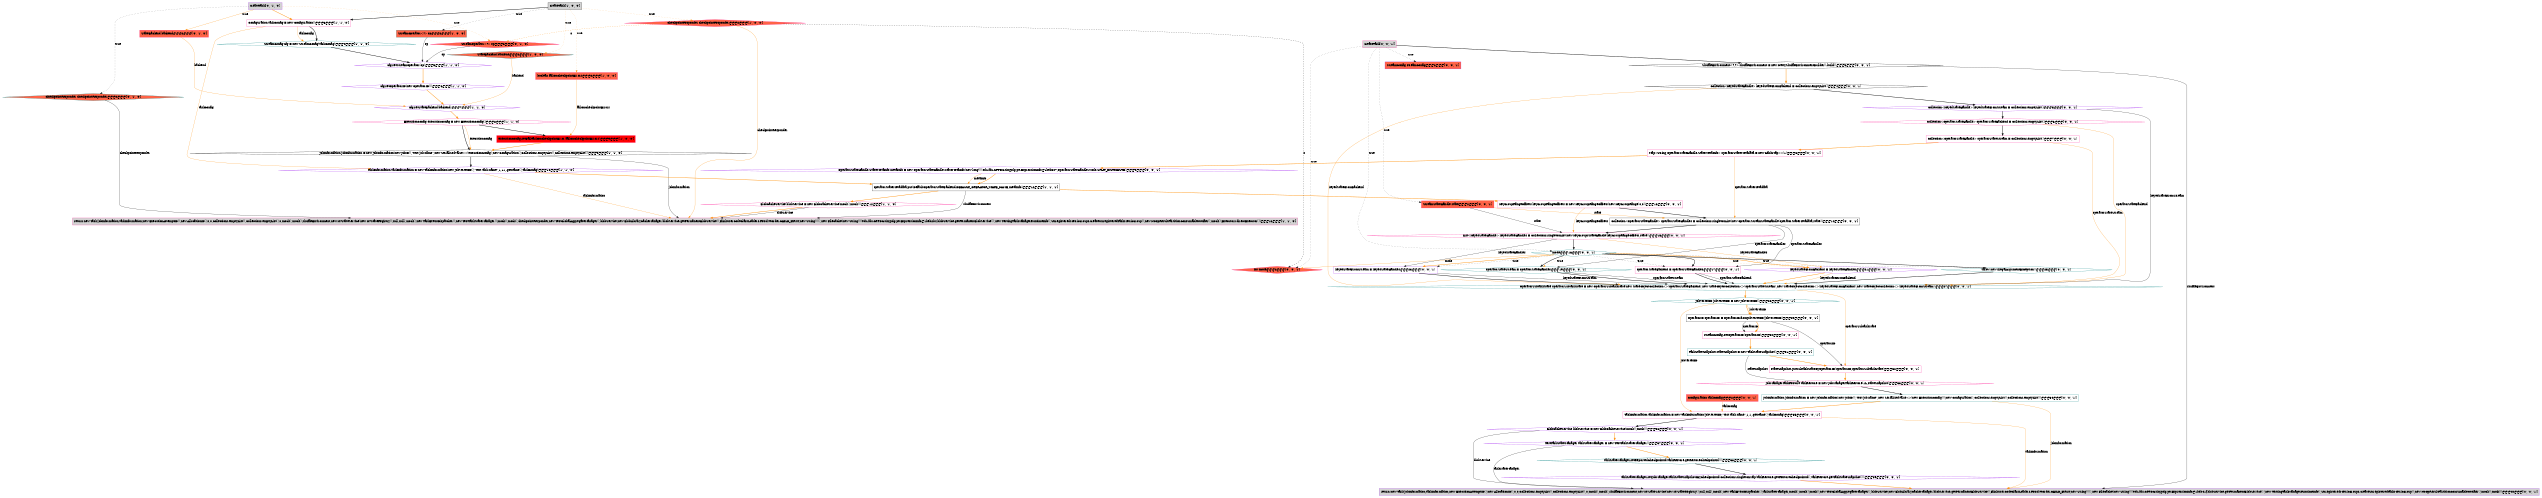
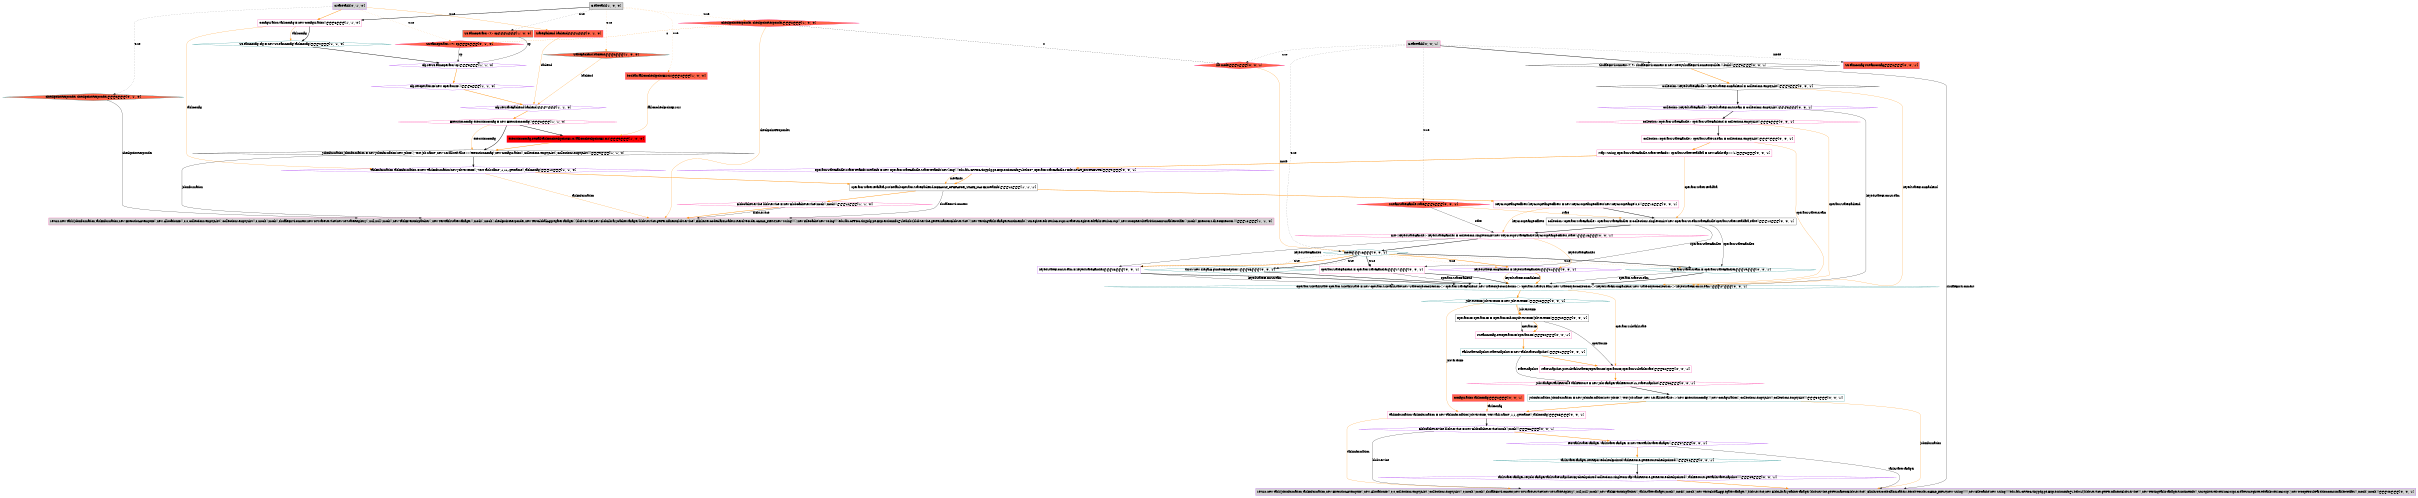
  digraph {
    node [color=deeppink fillcolor=white shape=diamond style=filled]
    edge [color=darkorange style=bold]
    n1 [color=teal fillcolor=tomato label="StreamOperator<?> op@@@2@@@['1', '0', '0']" shape=box]
    n2 [color=purple label="cfg.setStreamOperator(op)@@@5@@@['1', '1', '0']"]
    n3 [color=purple label="cfg.setOperatorID(new OperatorID())@@@6@@@['1', '1', '0']"]
    n4 [label="KeyGroupRangeOffsets keyGroupRangeOffsets = new KeyGroupRangeOffsets(new KeyGroupRange(0,0))@@@13@@@['0', '0', '1']" shape=box]
    n5 [color=black label="Collection<OperatorStateHandle> operatorStateHandles = Collections.singletonList(new OperatorStreamStateHandle(operatorStateMetadata,state))@@@14@@@['0', '0', '1']" shape=box]
    n6 [label="List<KeyedStateHandle> keyedStateHandles = Collections.singletonList(new KeyGroupsStateHandle(keyGroupRangeOffsets,state))@@@15@@@['0', '0', '1']"]
    n7 [color=teal label="operatorStateStream = operatorStateHandles@@@19@@@['0', '0', '1']"]
    n8 [label="operatorStateBackend = operatorStateHandles@@@17@@@['0', '0', '1']" shape=box]
    n9 [color=teal label="mode@@@16@@@['0', '0', '1']"]
    n10 [color=purple label="keyedStateFromBackend = keyedStateHandles@@@21@@@['0', '0', '1']"]
    n11 [color=purple label="keyedStateFromStream = keyedStateHandles@@@23@@@['0', '0', '1']" shape=box]
    n12 [color=black label="JobInformation jobInformation = new JobInformation(new JobID(),\"test job name\",new SerializedValue<>(executionConfig),new Configuration(),Collections.emptyList(),Collections.emptyList())@@@9@@@['1', '1', '0']"]
    n13 [fillcolor=lightgray label="return new Task(jobInformation,taskInformation,new ExecutionAttemptID(),new AllocationID(),0,0,Collections.emptyList(),Collections.emptyList(),0,mock(),mock(),shuffleEnvironment,new KvStateService(new KvStateRegistry(),null,null),mock(),new TaskEventDispatcher(),new TestTaskStateManager(),mock(),mock(),checkpointResponder,new TestGlobalAggregateManager(),blobService,new BlobLibraryCacheManager(blobService.getPermanentBlobService(),FlinkUserCodeClassLoaders.ResolveOrder.CHILD_FIRST,new String((((),new FileCache(new String((((edu.fdu.CPPDG.tinypdg.pe.ExpressionInfo@1beb2b4,blobService.getPermanentBlobService()),new TestingTaskManagerRuntimeInfo(),UnregisteredMetricGroups.createUnregisteredTaskMetricGroup(),new NoOpResultPartitionConsumableNotifier(),mock(),Executors.directExecutor())@@@13@@@['1', '1', '0']" shape=box]
    n14 [color=purple label="TaskInformation taskInformation = new TaskInformation(new JobVertexID(),\"test task name\",1,11,.getName(),taskConfig)@@@10@@@['1', '1', '0']"]
    n15 [color=black label="operatorStateMetadata.put(DefaultOperatorStateBackend.DEFAULT_OPERATOR_STATE_NAME,metaInfo)@@@12@@@['1', '1', '1']" shape=box]
    n16 [label="Configuration taskConfig = new Configuration()@@@3@@@['1', '1', '0']" shape=box]
    n17 [color=teal label="StreamConfig cfg = new StreamConfig(taskConfig)@@@4@@@['1', '1', '0']"]
    n18 [color=teal fillcolor=tomato label="CheckpointResponder checkpointResponder@@@2@@@['0', '1', '0']"]
    n19 [label="stateSnapshot.putSubtaskStateByOperatorID(operatorID,operatorSubtaskState)@@@32@@@['0', '0', '1']" shape=box]
    n20 [label="JobManagerTaskRestore taskRestore = new JobManagerTaskRestore(1L,stateSnapshot)@@@33@@@['0', '0', '1']"]
    n21 [color=teal label="JobInformation jobInformation = new JobInformation(new JobID(),\"test job name\",new SerializedValue<>(new ExecutionConfig()),new Configuration(),Collections.emptyList(),Collections.emptyList())@@@34@@@['0', '0', '1']" shape=box]
    n22 [color=teal label="OperatorSubtaskState operatorSubtaskState = new OperatorSubtaskState(new StateObjectCollection<>(operatorStateBackend),new StateObjectCollection<>(operatorStateStream),new StateObjectCollection<>(keyedStateFromBackend),new StateObjectCollection<>(keyedStateFromStream))@@@27@@@['0', '0', '1']"]
    n23 [color=purple label="OperatorStateHandle.StateMetaInfo metaInfo = new OperatorStateHandle.StateMetaInfo(new long((((edu.fdu.CPPDG.tinypdg.pe.ExpressionInfo@1beb307,OperatorStateHandle.Mode.SPLIT_DISTRIBUTE)@@@9@@@['0', '0', '1']"]
    n24 [label="BlobCacheService blobService = new BlobCacheService(mock(),mock())@@@12@@@['1', '1', '0']"]
    n25 [color=teal label="JobVertexID jobVertexID = new JobVertexID()@@@28@@@['0', '0', '1']"]
    n26 [color=purple fillcolor=tomato label="StreamConfig streamConfig@@@2@@@['0', '0', '1']" shape=box]
    n27 [color=purple label="BlobCacheService blobService = new BlobCacheService(mock(),mock())@@@36@@@['0', '0', '1']"]
    n28 [color=purple label="TestTaskStateManager taskStateManager = new TestTaskStateManager()@@@37@@@['0', '0', '1']"]
    n29 [color=purple fillcolor=lightgray label="return new Task(jobInformation,taskInformation,new ExecutionAttemptID(),new AllocationID(),0,0,Collections.emptyList(),Collections.emptyList(),0,mock(),mock(),shuffleEnvironment,new KvStateService(new KvStateRegistry(),null,null),mock(),new TaskEventDispatcher(),taskStateManager,mock(),mock(),mock(),new TestGlobalAggregateManager(),blobService,new BlobLibraryCacheManager(blobService.getPermanentBlobService(),FlinkUserCodeClassLoaders.ResolveOrder.CHILD_FIRST,new String((((),new FileCache(new String((((edu.fdu.CPPDG.tinypdg.pe.ExpressionInfo@1beb41f,blobService.getPermanentBlobService()),new TestingTaskManagerRuntimeInfo(),UnregisteredMetricGroups.createUnregisteredTaskMetricGroup(),new NoOpResultPartitionConsumableNotifier(),mock(),mock())@@@40@@@['0', '0', '1']" shape=box]
    n30 [color=teal label="taskStateManager.setReportedCheckpointId(taskRestore.getRestoreCheckpointId())@@@38@@@['0', '0', '1']"]
    n31 [fillcolor=red label="executionConfig.setFailTaskOnCheckpointError(failOnCheckpointErrors)@@@9@@@['1', '0', '0']" shape=box]
    n32 [label="Collection<OperatorStateHandle> operatorStateStream = Collections.emptyList()@@@7@@@['0', '0', '1']" shape=box]
    n33 [label="Map<String,OperatorStateHandle.StateMetaInfo> operatorStateMetadata = new HashMap<>(1)@@@8@@@['0', '0', '1']" shape=box]
    n34 [color=black label="OperatorID operatorID = OperatorID.fromJobVertexID(jobVertexID)@@@29@@@['0', '0', '1']" shape=box]
    n35 [label="TaskInformation taskInformation = new TaskInformation(jobVertexID,\"test task name\",1,1,.getName(),taskConfig)@@@35@@@['0', '0', '1']" shape=box]
    n36 [label="streamConfig.setOperatorID(operatorID)@@@30@@@['0', '0', '1']" shape=box]
    n37 [color=teal label="throw new IllegalArgumentException()@@@25@@@['0', '0', '1']"]
    n38 [color=black fillcolor=lightgray label="createTask['1', '0', '0']" shape=box]
    n39 [color=teal fillcolor=tomato label="StateBackend backend@@@2@@@['1', '0', '0']"]
    n40 [fillcolor=tomato label="boolean failOnCheckpointErrors@@@2@@@['1', '0', '0']" shape=box]
    n41 [fillcolor=tomato label="CheckpointResponder checkpointResponder@@@2@@@['1', '0', '0']"]
    n42 [color=purple label="cfg.setStateBackend(backend)@@@7@@@['1', '1', '0']"]
    n43 [fillcolor=tomato label="int mode@@@2@@@['0', '0', '1']"]
    n44 [fillcolor=tomato label="StreamOperator<?> op@@@2@@@['0', '1', '0']"]
    n45 [color=purple label="Collection<KeyedStateHandle> keyedStateFromStream = Collections.emptyList()@@@5@@@['0', '0', '1']"]
    n46 [label="Collection<OperatorStateHandle> operatorStateBackend = Collections.emptyList()@@@6@@@['0', '0', '1']"]
    n47 [label="ExecutionConfig executionConfig = new ExecutionConfig()@@@8@@@['1', '1', '0']"]
    n48 [color=teal label="TaskStateSnapshot stateSnapshot = new TaskStateSnapshot()@@@31@@@['0', '0', '1']" shape=box]
    n49 [color=purple label="taskStateManager.setJobManagerTaskStateSnapshotsByCheckpointId(Collections.singletonMap(taskRestore.getRestoreCheckpointId(),taskRestore.getTaskStateSnapshot()))@@@39@@@['0', '0', '1']"]
    n50 [color=black label="Collection<KeyedStateHandle> keyedStateFromBackend = Collections.emptyList()@@@4@@@['0', '0', '1']"]
    n51 [color=purple fillcolor=lightgray label="createTask['0', '1', '0']" shape=box]
    n52 [fillcolor=tomato label="StateBackend backend@@@2@@@['0', '1', '0']" shape=box]
-   n53 [fillcolor=tomato label="StreamStateHandle state@@@2@@@['0', '0', '1']" shape=box]
+   n53 [fillcolor=tomato label="StreamStateHandle state@@@2@@@['0', '0', '1']"]
    n54 [fillcolor=tomato label="Configuration taskConfig@@@2@@@['0', '0', '1']" shape=box]
    n55 [fillcolor=lightgray label="createTask['0', '0', '1']" shape=box]
    n56 [color=black label="ShuffleEnvironment<?,?> shuffleEnvironment = new NettyShuffleEnvironmentBuilder().build()@@@3@@@['0', '0', '1']"]
    n1 -> n2 [color=black label=op style=solid]
    n2 -> n3
    n3 -> n42
    n4 -> n5 [color=black]
    n4 -> n6 [label=keyGroupRangeOffsets style=solid]
    n5 -> n6 [color=black]
    n5 -> n7 [color=black label=operatorStateHandles style=solid]
    n5 -> n8 [color=black label=operatorStateHandles style=solid]
    n6 -> n9 [color=black]
    n6 -> n10 [label=keyedStateHandles style=solid]
    n6 -> n11 [color=black label=keyedStateHandles style=solid]
    n7 -> n22 [color=black label=operatorStateStream style=solid]
    n7 -> n22 [color=black]
    n8 -> n22 [color=black label=operatorStateBackend style=solid]
    n8 -> n22 [color=black]
    n9 -> n7 [label=true style=dotted]
    n9 -> n7 [color=black]
    n9 -> n8 [color=black]
    n9 -> n8 [color=black label=true style=dotted]
    n9 -> n10
    n9 -> n10 [label=true style=dotted]
    n9 -> n11
    n9 -> n11 [color=black label=true style=dotted]
    n9 -> n37 [color=black]
    n9 -> n37 [color=black label=true style=dotted]
    n10 -> n22 [label=keyedStateFromBackend style=solid]
    n10 -> n22
    n11 -> n22 [color=black label=keyedStateFromStream style=solid]
    n11 -> n22 [color=black]
    n12 -> n13 [color=black label=jobInformation style=solid]
    n12 -> n14 [color=black]
    n14 -> n13 [label=taskInformation style=solid]
    n14 -> n15
    n15 -> n4
    n15 -> n13 [color=black label=shuffleEnvironment style=solid]
    n15 -> n24
    n16 -> n14 [label=taskConfig style=solid]
    n16 -> n17 [label=taskConfig style=solid]
    n16 -> n17 [color=black]
    n17 -> n2 [color=black]
    n18 -> n13 [color=black label=checkpointResponder style=solid]
    n19 -> n20
    n20 -> n21 [color=black]
    n21 -> n29 [label=jobInformation style=solid]
    n21 -> n35
    n22 -> n19 [label=operatorSubtaskState style=solid]
    n22 -> n25
    n23 -> n15 [label=metaInfo style=solid]
    n23 -> n15
    n24 -> n13
    n24 -> n13 [color=black label=blobService style=solid]
    n25 -> n34
    n25 -> n34 [label=jobVertexID style=solid]
    n25 -> n35 [label=jobVertexID style=solid]
    n27 -> n28
    n27 -> n29 [color=black label=blobService style=solid]
    n28 -> n29 [color=black label=taskStateManager style=solid]
    n28 -> n30
    n30 -> n49 [color=black]
    n31 -> n12
    n32 -> n22 [label=operatorStateStream style=solid]
    n32 -> n33
    n33 -> n5 [label=operatorStateMetadata style=solid]
    n33 -> n23
    n34 -> n19 [color=black label=operatorID style=solid]
    n34 -> n36 [color=black label=operatorID style=solid]
    n34 -> n36
    n35 -> n27 [color=black]
    n35 -> n29 [label=taskInformation style=solid]
    n36 -> n48
    n37 -> n22 [color=black]
    n38 -> n1 [color=black label=true style=dotted]
    n38 -> n16 [color=black]
    n38 -> n39 [label=true style=dotted]
    n38 -> n40 [label=true style=dotted]
    n38 -> n41 [label=true style=dotted]
    n39 -> n42 [label=backend style=solid]
    n40 -> n31 [label=failOnCheckpointErrors style=solid]
    n41 -> n13 [label=checkpointResponder style=solid]
    n41 -> n43 [color=black label=0 style=dashed]
    n41 -> n44 [label=0 style=dashed]
    n42 -> n47
-   n9 -> n43 [label=mode style=solid]
+   n43 -> n9 [label=mode style=solid]
    n44 -> n2 [color=black label=op style=solid]
    n45 -> n22 [color=black label=keyedStateFromStream style=solid]
    n45 -> n46 [color=black]
    n46 -> n22 [label=operatorStateBackend style=solid]
    n46 -> n32 [color=black]
    n47 -> n12 [color=black]
    n47 -> n12 [label=executionConfig style=solid]
    n47 -> n31 [color=black]
    n48 -> n19
    n48 -> n20 [color=black label=stateSnapshot style=solid]
    n49 -> n29
    n50 -> n22 [label=keyedStateFromBackend style=solid]
    n50 -> n45 [color=black]
    n51 -> n16
    n51 -> n18 [color=black label=true style=dotted]
    n51 -> n44 [label=true style=dotted]
    n51 -> n52 [label=true style=solid]
    n52 -> n42 [label=backend style=solid]
    n53 -> n5 [label=state style=solid]
    n53 -> n6 [color=black label=state style=solid]
    n54 -> n35 [label=taskConfig style=solid]
    n55 -> n9 [color=black label=true style=dotted]
-   n55 -> n26 [color=black label=true style=dotted]
+   n55 -> n26 [color=black label=mode style=dotted]
    n55 -> n43 [color=black label=true style=dotted]
    n55 -> n53 [color=black label=true style=dotted]
    n55 -> n56 [color=black]
    n56 -> n29 [color=black label=shuffleEnvironment style=solid]
    n56 -> n50
  }
